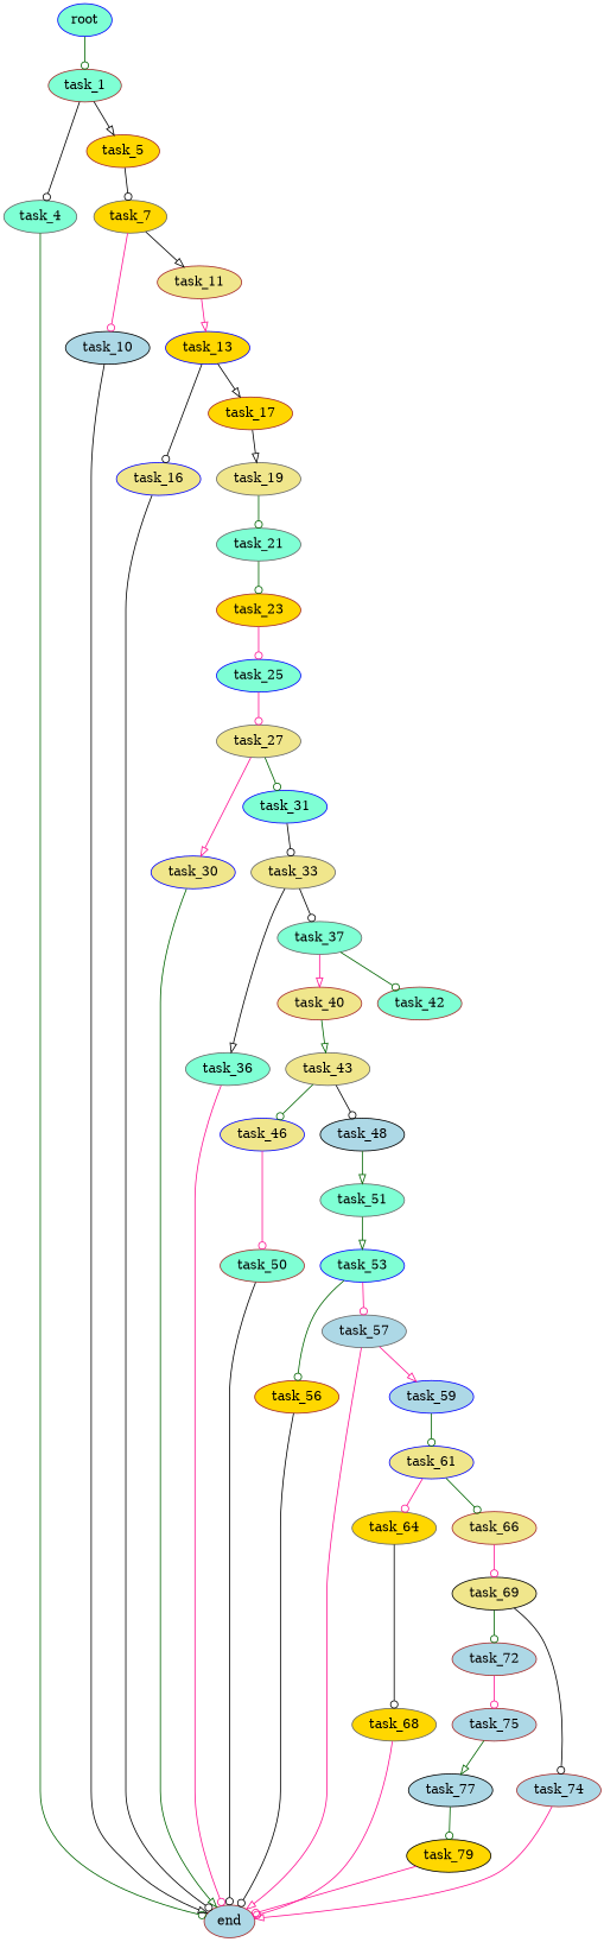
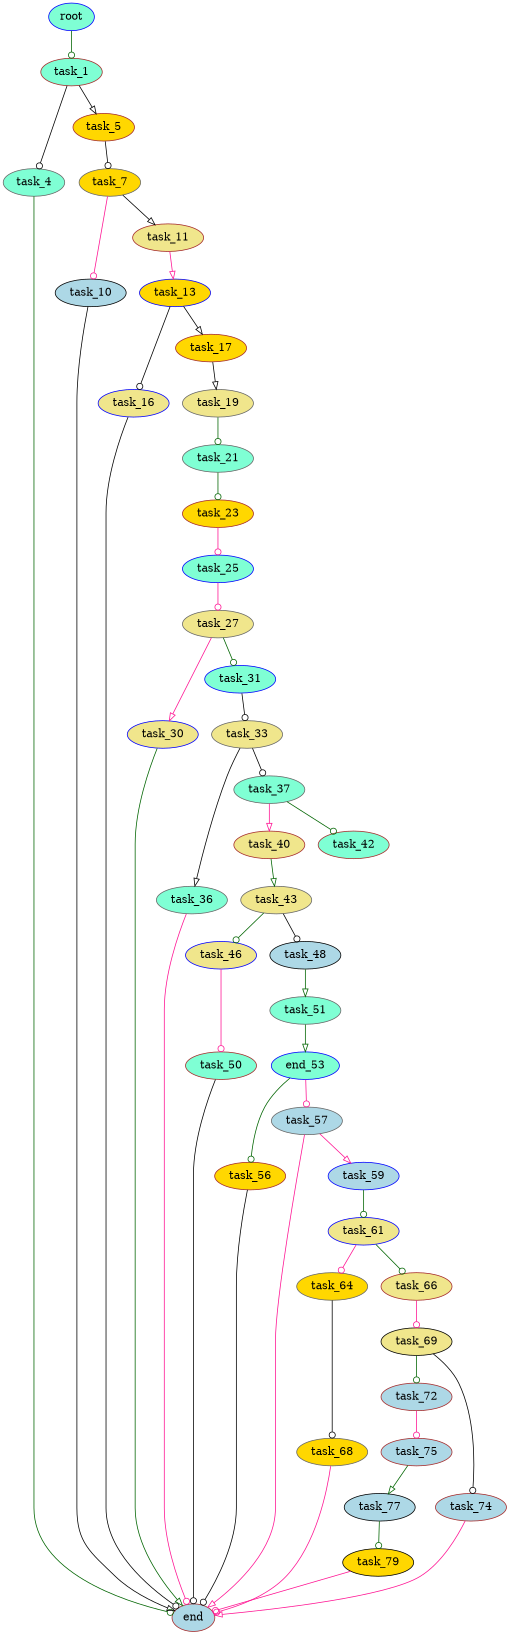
  digraph {
    node [color=brown fillcolor=aquamarine style=filled]
    edge [arrowhead=odot color=darkgreen]
    root [color=blue]
    task_1
    task_4 [color=gray40]
    task_5 [fillcolor=gold]
    end [fillcolor=lightblue]
    task_7 [color=gray40 fillcolor=gold]
    task_10 [color=black fillcolor=lightblue]
    task_11 [fillcolor=khaki]
    task_13 [color=blue fillcolor=gold]
    task_16 [color=blue fillcolor=khaki]
    task_17 [fillcolor=gold]
    task_19 [color=gray40 fillcolor=khaki]
    task_21 [color=gray40]
    task_23 [fillcolor=gold]
    task_25 [color=blue]
    task_27 [color=gray40 fillcolor=khaki]
    task_30 [color=blue fillcolor=khaki]
    task_31 [color=blue]
    task_33 [color=gray40 fillcolor=khaki]
    task_36 [color=gray40]
    task_37 [color=gray40]
    task_40 [fillcolor=khaki]
    task_42
    task_43 [color=gray40 fillcolor=khaki]
    task_46 [color=blue fillcolor=khaki]
    task_48 [color=black fillcolor=lightblue]
    task_50
    task_51 [color=gray40]
-   task_53 [color=blue]
+   task_53 [color=blue label=end_53]
    task_56 [fillcolor=gold]
    task_57 [color=gray40 fillcolor=lightblue]
    task_59 [color=blue fillcolor=lightblue]
    task_61 [color=blue fillcolor=khaki]
    task_64 [color=gray40 fillcolor=gold]
    task_66 [fillcolor=khaki]
    task_68 [color=gray40 fillcolor=gold]
    task_69 [color=black fillcolor=khaki]
    task_72 [fillcolor=lightblue]
    task_74 [fillcolor=lightblue]
    task_75 [fillcolor=lightblue]
    task_77 [color=black fillcolor=lightblue]
    task_79 [color=black fillcolor=gold]
    root -> task_1
    task_1 -> task_4 [color=black]
    task_1 -> task_5 [arrowhead=onormal color=black]
    task_4 -> end
    task_5 -> task_7 [color=black]
    task_7 -> task_10 [color=deeppink]
    task_7 -> task_11 [arrowhead=onormal color=black]
    task_10 -> end [arrowhead=onormal color=black]
    task_11 -> task_13 [arrowhead=onormal color=deeppink]
    task_13 -> task_16 [color=black]
    task_13 -> task_17 [arrowhead=onormal color=black]
    task_16 -> end [color=black]
    task_17 -> task_19 [arrowhead=onormal color=black]
    task_19 -> task_21
    task_21 -> task_23
    task_23 -> task_25 [color=deeppink]
    task_25 -> task_27 [color=deeppink]
    task_27 -> task_30 [arrowhead=onormal color=deeppink]
    task_27 -> task_31
    task_30 -> end [arrowhead=onormal]
    task_31 -> task_33 [color=black]
    task_33 -> task_36 [arrowhead=onormal color=black]
    task_33 -> task_37 [color=black]
    task_36 -> end [color=deeppink]
    task_37 -> task_40 [arrowhead=onormal color=deeppink]
    task_37 -> task_42
    task_40 -> task_43 [arrowhead=onormal]
    task_43 -> task_46
    task_43 -> task_48 [color=black]
    task_46 -> task_50 [color=deeppink]
    task_48 -> task_51 [arrowhead=onormal]
    task_50 -> end [color=black]
    task_51 -> task_53 [arrowhead=onormal]
    task_53 -> task_56
    task_53 -> task_57 [color=deeppink]
    task_56 -> end [color=black]
    task_57 -> end [arrowhead=onormal color=deeppink]
    task_57 -> task_59 [arrowhead=onormal color=deeppink]
    task_59 -> task_61
    task_61 -> task_64 [color=deeppink]
    task_61 -> task_66
    task_64 -> task_68 [color=black]
    task_66 -> task_69 [color=deeppink]
    task_68 -> end [color=deeppink]
    task_69 -> task_72
    task_69 -> task_74 [color=black]
    task_72 -> task_75 [color=deeppink]
    task_74 -> end [arrowhead=onormal color=deeppink]
    task_75 -> task_77 [arrowhead=onormal]
    task_77 -> task_79
    task_79 -> end [color=deeppink]
  }
